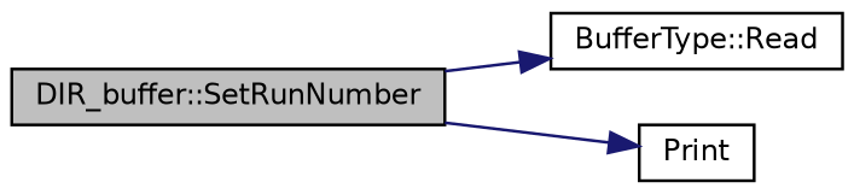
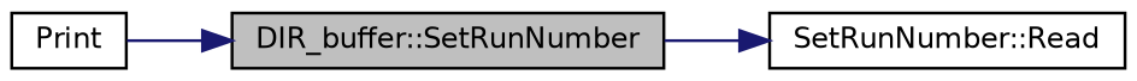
  digraph {
    rankdir=LR
    node [color=black fillcolor=white fontname=Helvetica fontsize=10 shape=record style=filled]
    edge [color=midnightblue fontname=Helvetica fontsize=10 labelfontname=Helvetica labelfontsize=10 style=solid]
    n1 [fillcolor=grey75 fontcolor=black height=0.2 label="DIR_buffer::SetRunNumber" width=0.4]
-   n2 [height=0.2 label="BufferType::Read" width=0.4]
+   n2 [height=0.2 label="SetRunNumber::Read" width=0.4]
    n3 [height=0.2 label=Print width=0.4]
    n1 -> n2
-   n1 -> n3
+   n3 -> n1
  }
